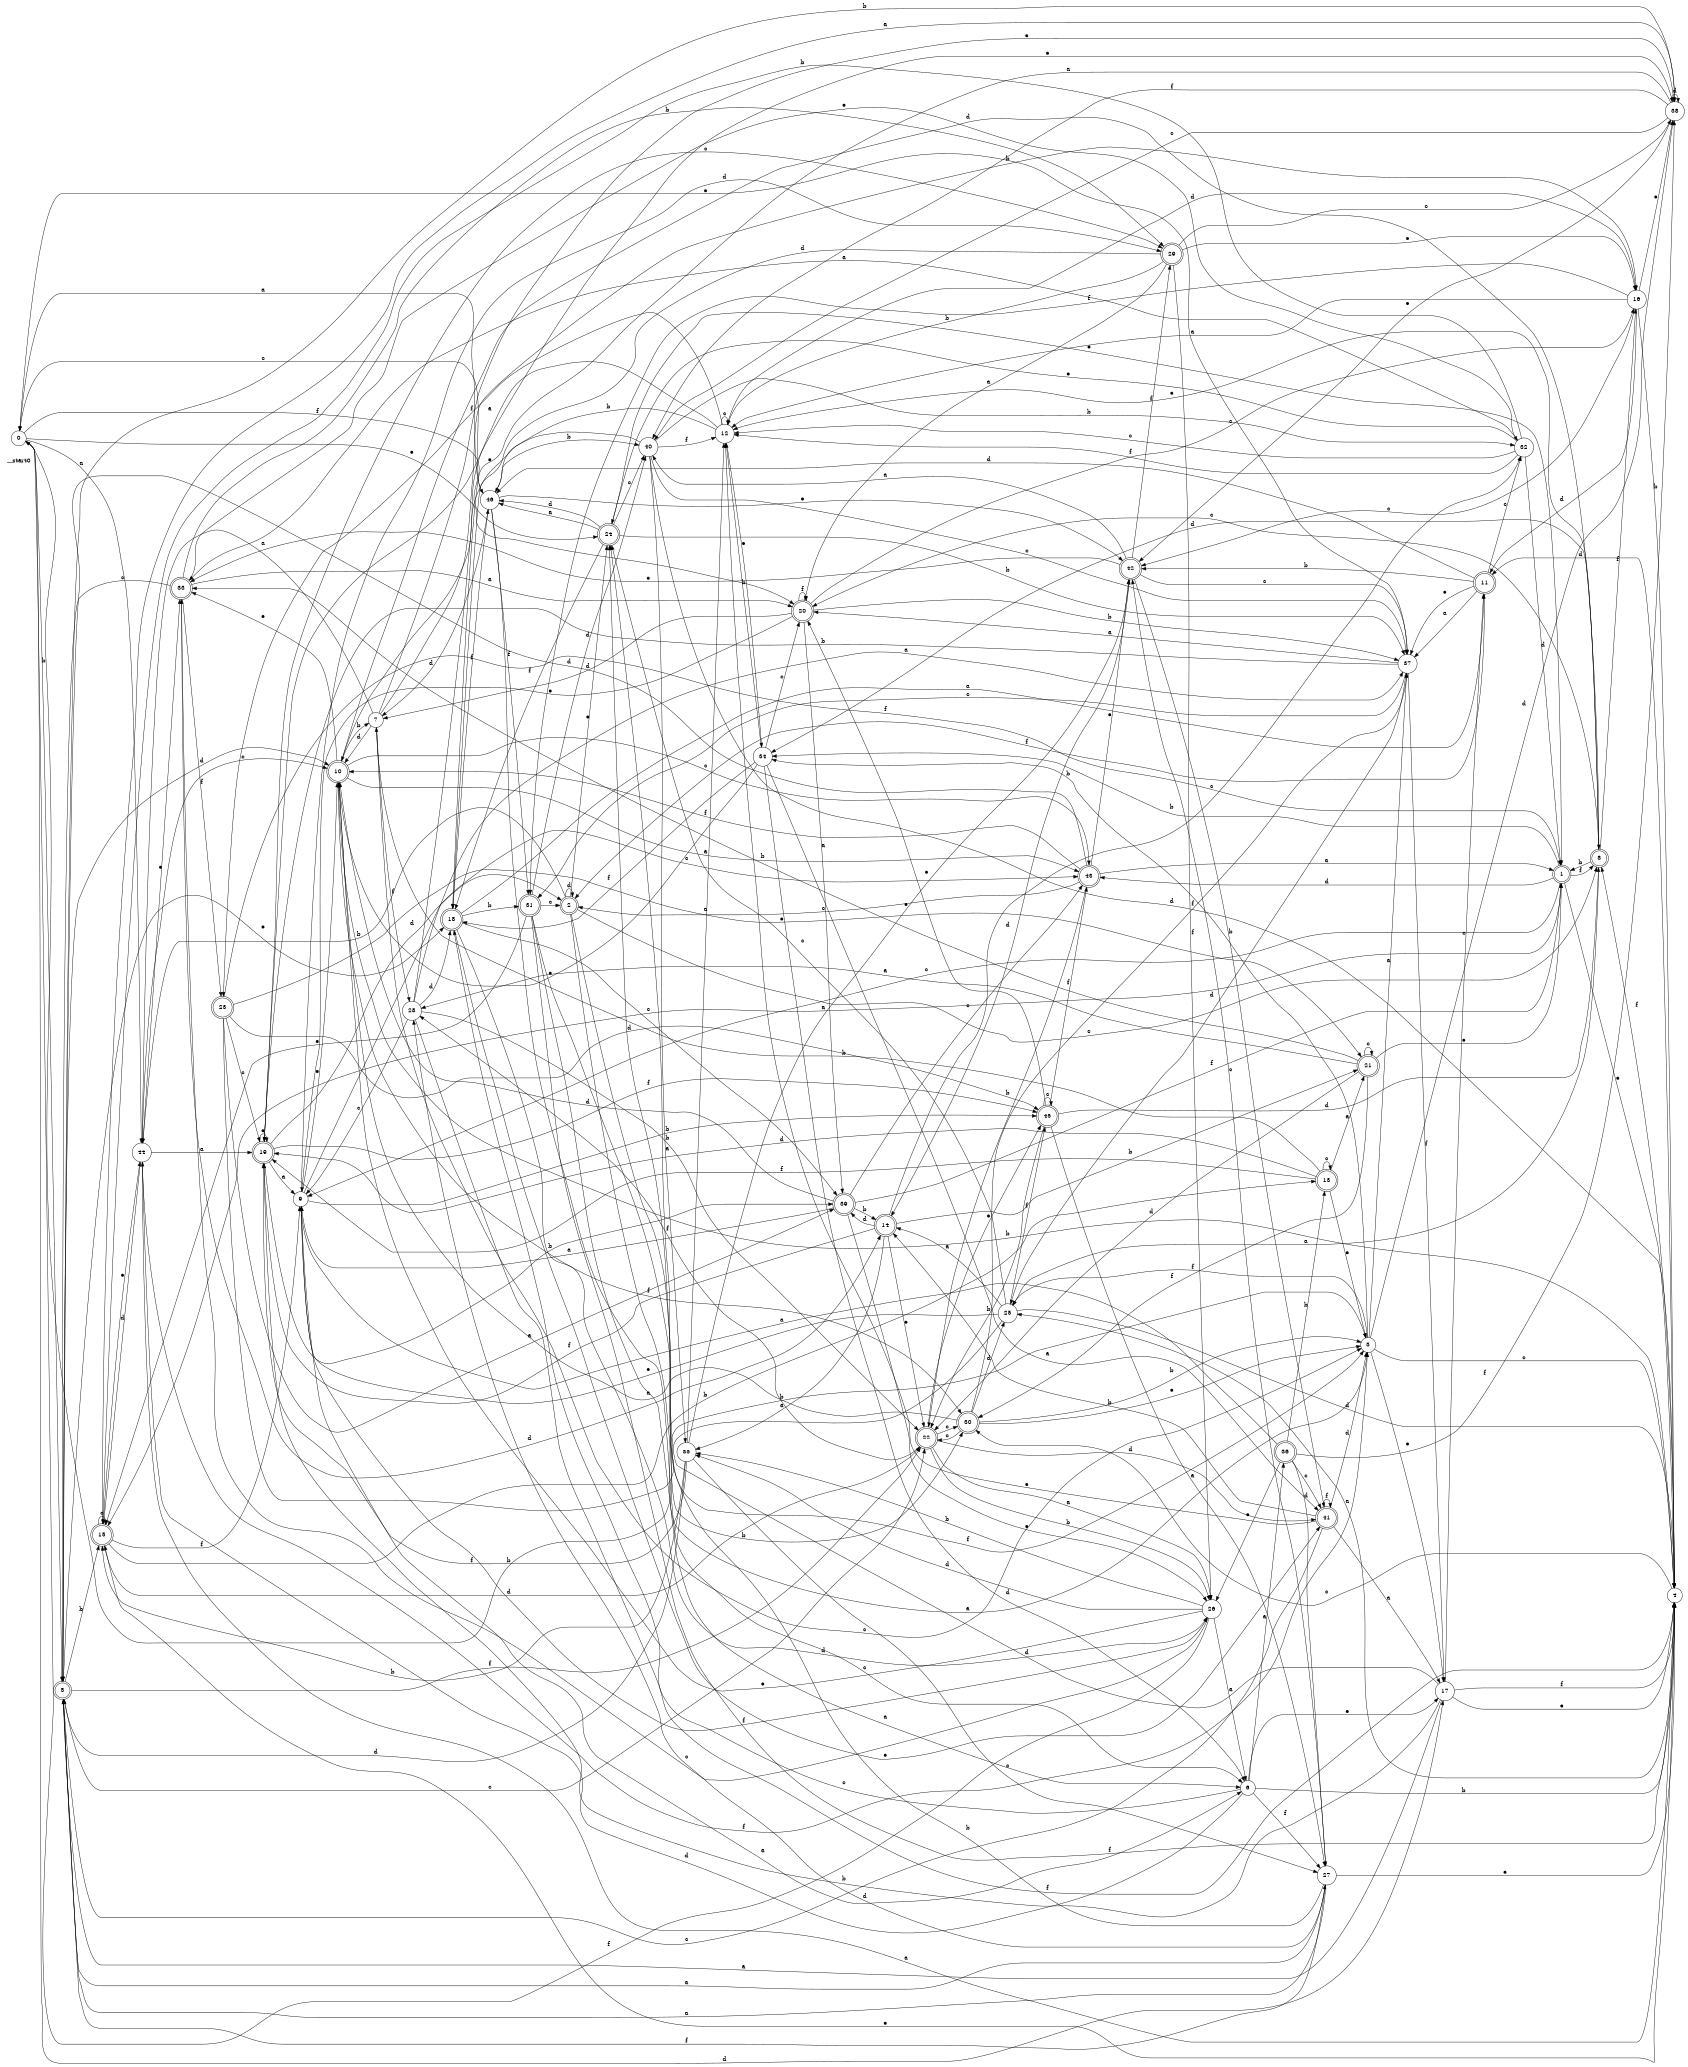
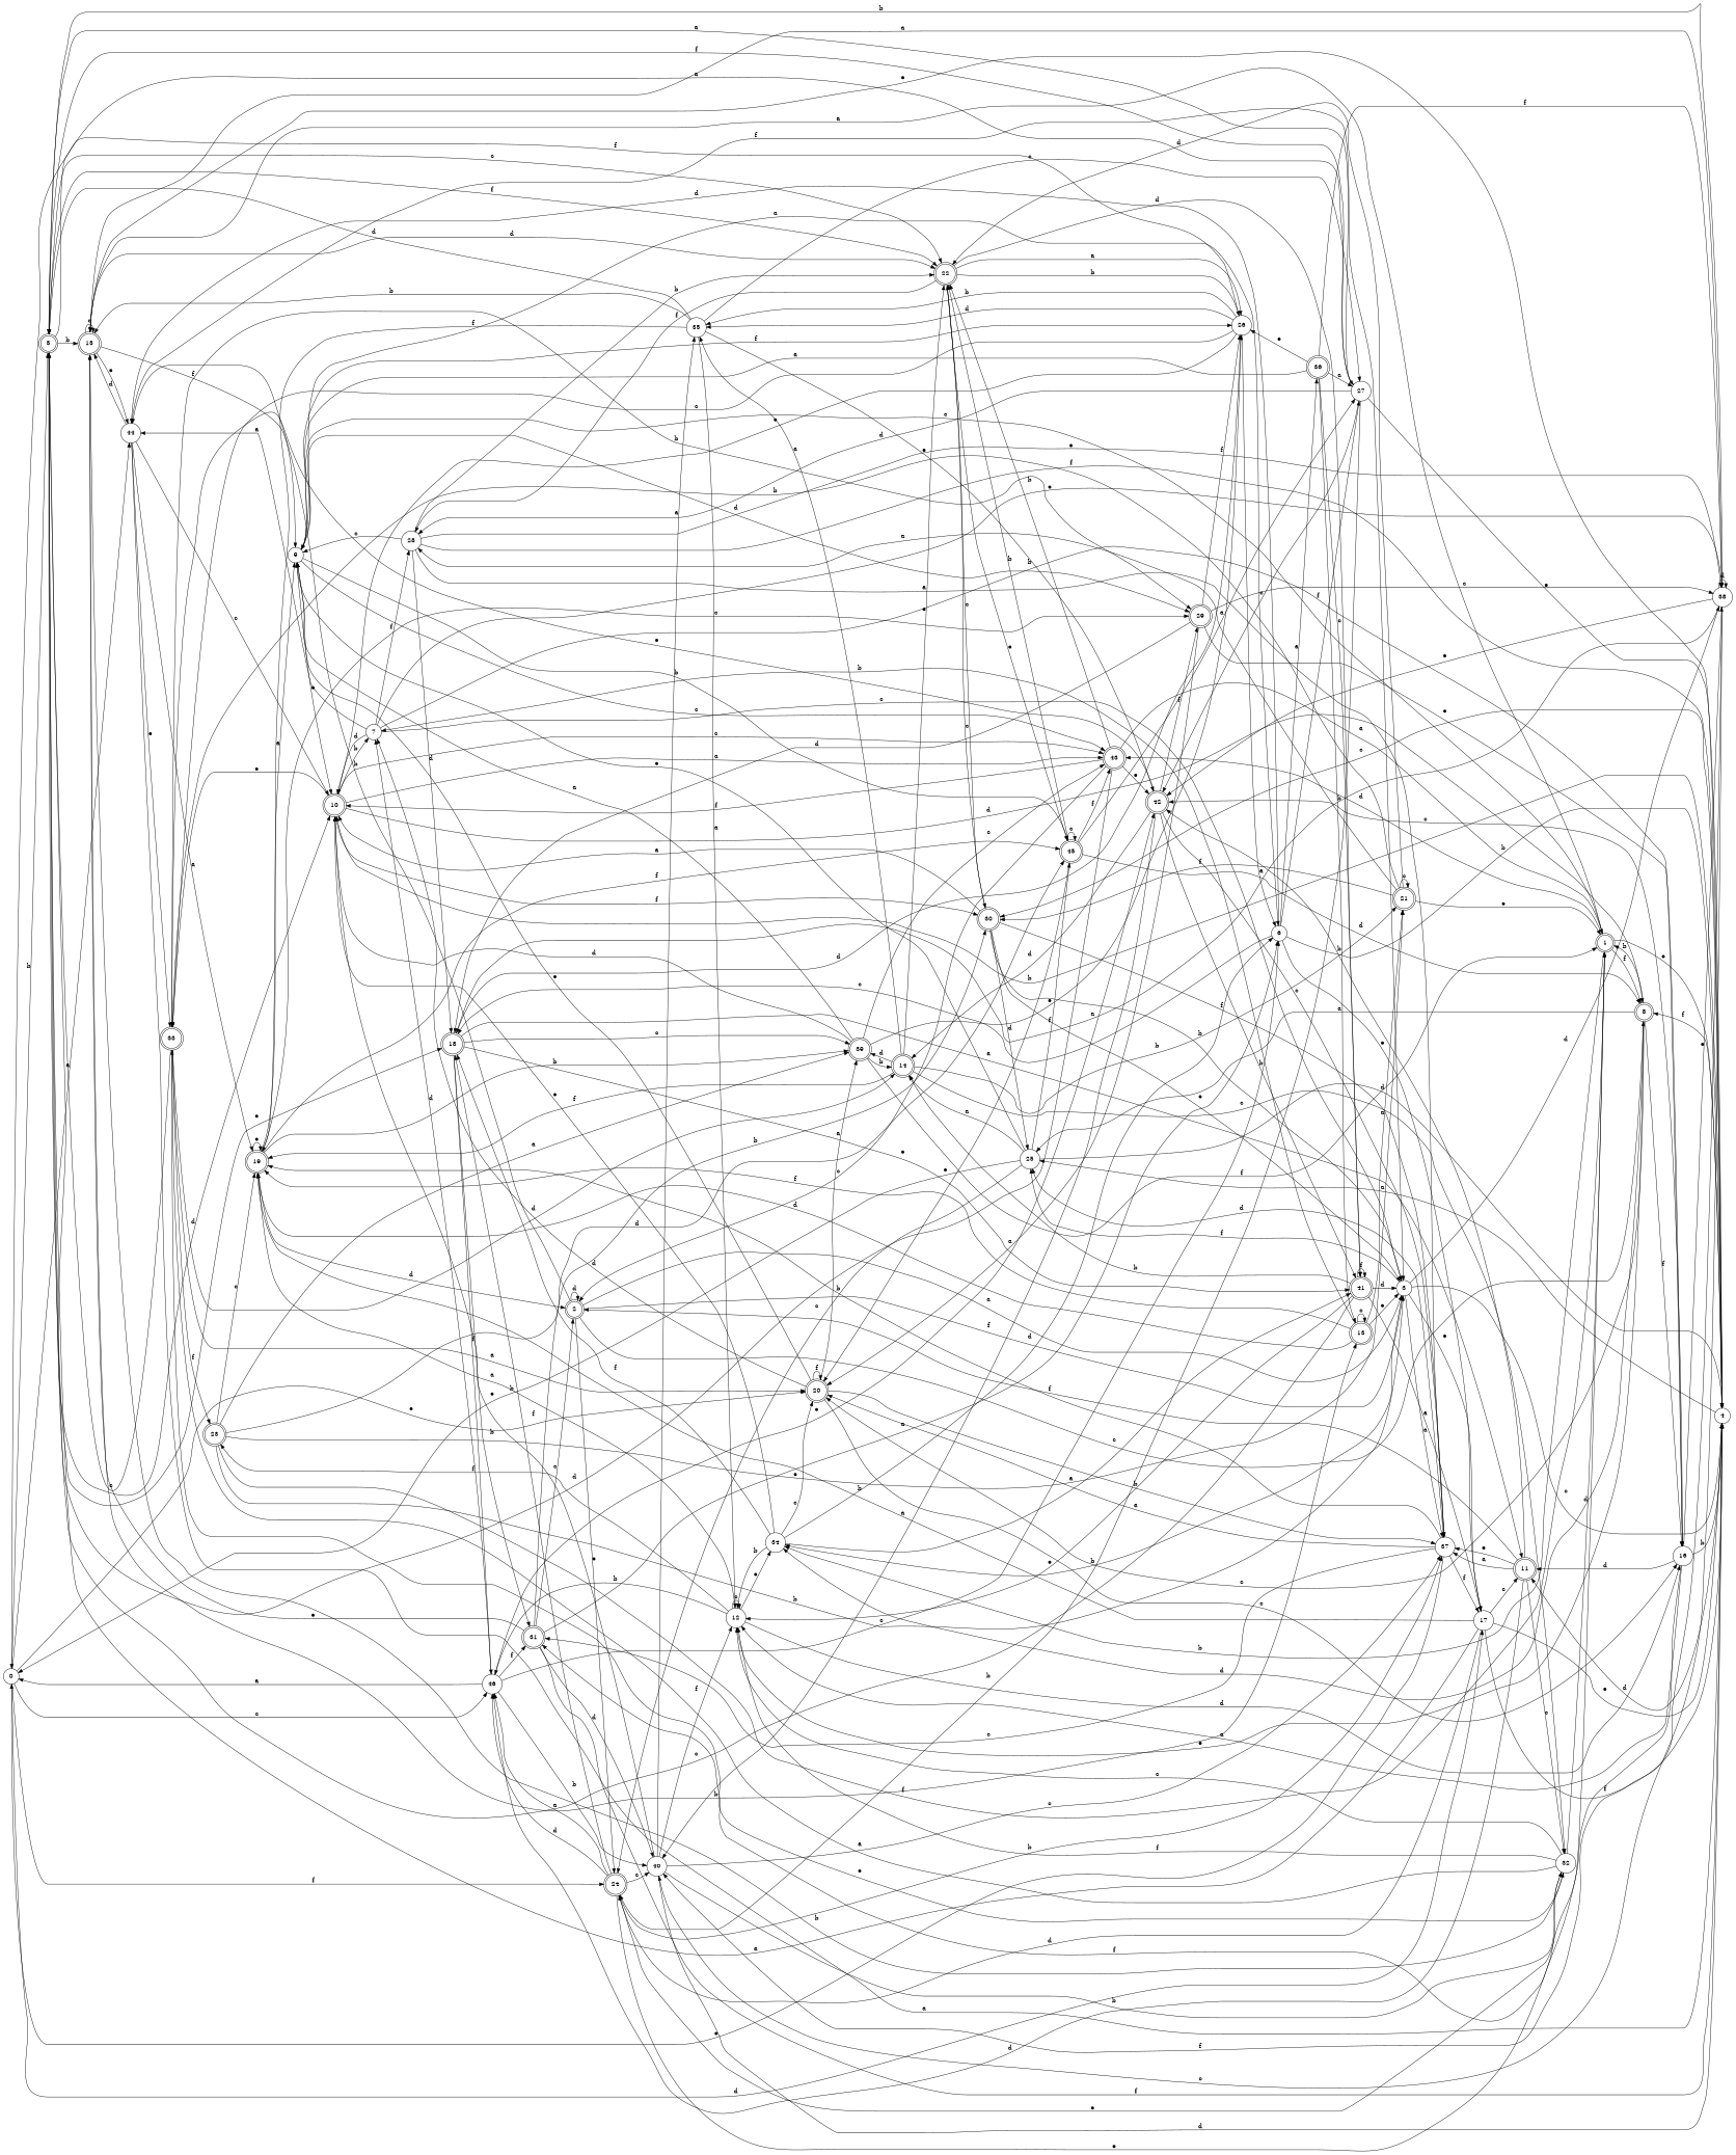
  digraph {
    rankdir=LR
    node [shape=doublecircle color=black fillcolor=white style="rounded,filled"]
-   __start0 [shape=none color="" fillcolor="" style=""]
    n2 [label=0 shape=circle style=filled]
    n3 [label=5]
    n4 [label=17 shape=circle style=filled]
    n5 [label=20]
    n6 [label=24]
    n7 [label=44 shape=circle style=filled]
    n8 [label=46 shape=circle style=filled]
    n9 [label=15]
    n10 [label=10]
    n11 [label=18]
    n12 [label=22]
    n13 [label=27 shape=circle style=filled]
    n14 [label=4 shape=circle style=filled]
    n15 [label=11]
    n16 [label=19]
    n17 [label=9 shape=circle style=filled]
    n18 [label=37 shape=circle style=filled]
    n19 [label=7 shape=circle style=filled]
    n20 [label=16 shape=circle style=filled]
    n21 [label=39]
    n22 [label=1]
    n23 [label=40 shape=circle style=filled]
    n24 [label=3 shape=circle style=filled]
    n25 [label=33]
    n26 [label=6 shape=circle style=filled]
    n27 [label=42]
    n28 [label=31]
    n29 [label=8]
    n30 [label=34 shape=circle style=filled]
    n31 [label=43]
    n32 [label=25 shape=circle style=filled]
    n33 [label=30]
    n34 [label=12 shape=circle style=filled]
    n35 [label=26 shape=circle style=filled]
    n36 [label=29]
    n37 [label=45]
    n38 [label=38 shape=circle style=filled]
    n39 [label=13]
    n40 [label=41]
    n41 [label=2]
    n42 [label=14]
    n43 [label=32 shape=circle style=filled]
    n44 [label=28 shape=circle style=filled]
    n45 [label=36]
    n46 [label=23]
    n47 [label=35 shape=circle style=filled]
    n48 [label=21]
    n2 -> n3 [label=b]
    n2 -> n4 [label=d]
    n2 -> n5 [label=e]
    n2 -> n6 [label=f]
    n2 -> n7 [label=a]
    n2 -> n8 [label=c]
    n3 -> n9 [label=b]
    n3 -> n10 [label=d]
    n3 -> n11 [label=e]
    n3 -> n12 [label=c]
    n3 -> n12 [label=f]
    n3 -> n13 [label=a]
    n4 -> n3 [label=a]
    n4 -> n6 [label=d]
    n4 -> n14 [label=e]
    n4 -> n14 [label=f]
    n4 -> n15 [label=c]
    n4 -> n16 [label=b]
    n5 -> n5 [label=f]
    n5 -> n17 [label=e]
    n5 -> n18 [label=b]
    n5 -> n19 [label=d]
    n5 -> n20 [label=c]
    n5 -> n21 [label=a]
    n6 -> n8 [label=a]
    n6 -> n8 [label=d]
    n6 -> n11 [label=f]
    n6 -> n18 [label=b]
    n6 -> n22 [label=e]
    n6 -> n23 [label=c]
    n7 -> n9 [label=d]
    n7 -> n10 [label=c]
    n7 -> n14 [label=a]
    n7 -> n16 [label=a]
    n7 -> n24 [label=f]
    n7 -> n25 [label=e]
    n8 -> n2 [label=a]
    n8 -> n19 [label=d]
    n8 -> n23 [label=b]
    n8 -> n26 [label=c]
    n8 -> n27 [label=e]
    n8 -> n28 [label=f]
    n9 -> n7 [label=e]
    n9 -> n9 [label=c]
    n9 -> n12 [label=d]
    n9 -> n17 [label=f]
    n9 -> n38 [label=a]
    n9 -> n39 [label=b]
    n10 -> n19 [label=b]
    n10 -> n25 [label=e]
    n10 -> n29 [label=d]
    n10 -> n31 [label=a]
    n10 -> n31 [label=c]
    n10 -> n33 [label=f]
    n11 -> n8 [label=f]
    n11 -> n15 [label=a]
    n11 -> n21 [label=c]
    n11 -> n28 [label=b]
    n11 -> n35 [label=d]
    n11 -> n40 [label=e]
    n12 -> n33 [label=c]
    n12 -> n35 [label=a]
    n12 -> n35 [label=b]
    n12 -> n37 [label=e]
    n12 -> n40 [label=d]
    n12 -> n44 [label=f]
    n13 -> n3 [label=a]
    n13 -> n3 [label=f]
    n13 -> n6 [label=b]
    n13 -> n14 [label=e]
    n13 -> n27 [label=c]
    n13 -> n44 [label=d]
    n14 -> n9 [label=e]
    n14 -> n10 [label=b]
    n14 -> n15 [label=d]
    n14 -> n29 [label=f]
    n14 -> n32 [label=a]
    n14 -> n33 [label=c]
    n15 -> n8 [label=d]
    n15 -> n18 [label=a]
    n15 -> n18 [label=e]
    n15 -> n27 [label=b]
    n15 -> n41 [label=f]
    n15 -> n43 [label=c]
    n16 -> n16 [label=e]
    n16 -> n17 [label=a]
    n16 -> n21 [label=b]
    n16 -> n36 [label=c]
    n16 -> n37 [label=f]
    n16 -> n41 [label=d]
    n17 -> n10 [label=e]
    n17 -> n26 [label=a]
    n17 -> n31 [label=c]
    n17 -> n35 [label=f]
    n17 -> n36 [label=d]
    n17 -> n37 [label=b]
    n18 -> n2 [label=e]
    n18 -> n4 [label=f]
    n18 -> n5 [label=a]
    n18 -> n16 [label=b]
    n18 -> n28 [label=c]
    n18 -> n32 [label=d]
    n19 -> n7 [label=a]
    n19 -> n10 [label=d]
    n19 -> n20 [label=b]
    n19 -> n24 [label=c]
    n19 -> n38 [label=e]
    n19 -> n44 [label=f]
    n20 -> n14 [label=b]
    n20 -> n15 [label=d]
    n20 -> n27 [label=c]
    n20 -> n28 [label=f]
    n20 -> n34 [label=a]
    n20 -> n38 [label=e]
    n21 -> n10 [label=d]
    n21 -> n17 [label=a]
    n21 -> n22 [label=f]
    n21 -> n31 [label=c]
    n21 -> n35 [label=e]
    n21 -> n42 [label=b]
    n22 -> n9 [label=a]
    n22 -> n14 [label=e]
    n22 -> n17 [label=c]
    n22 -> n29 [label=f]
    n22 -> n30 [label=b]
    n22 -> n31 [label=d]
    n23 -> n10 [label=e]
    n23 -> n14 [label=d]
    n23 -> n18 [label=c]
    n23 -> n34 [label=f]
    n23 -> n43 [label=b]
    n23 -> n47 [label=a]
    n24 -> n4 [label=e]
    n24 -> n14 [label=c]
    n24 -> n18 [label=a]
    n24 -> n30 [label=b]
    n24 -> n32 [label=f]
    n24 -> n38 [label=d]
    n25 -> n3 [label=c]
    n25 -> n5 [label=a]
    n25 -> n36 [label=b]
    n25 -> n42 [label=d]
    n25 -> n43 [label=e]
    n25 -> n46 [label=f]
    n26 -> n4 [label=e]
    n26 -> n7 [label=d]
    n26 -> n11 [label=c]
    n26 -> n13 [label=f]
    n26 -> n14 [label=b]
    n26 -> n45 [label=a]
    n27 -> n18 [label=c]
    n27 -> n23 [label=a]
    n27 -> n25 [label=e]
    n27 -> n36 [label=f]
    n27 -> n40 [label=b]
    n27 -> n42 [label=d]
    n28 -> n9 [label=e]
    n28 -> n14 [label=f]
    n28 -> n23 [label=d]
    n28 -> n26 [label=a]
    n28 -> n33 [label=b]
    n28 -> n41 [label=c]
    n29 -> n5 [label=c]
    n29 -> n20 [label=f]
    n29 -> n22 [label=b]
    n29 -> n30 [label=d]
    n29 -> n32 [label=a]
    n29 -> n34 [label=e]
    n30 -> n5 [label=c]
    n30 -> n10 [label=e]
    n30 -> n11 [label=f]
    n30 -> n26 [label=d]
    n30 -> n34 [label=b]
    n30 -> n40 [label=a]
    n31 -> n3 [label=d]
    n31 -> n10 [label=f]
    n31 -> n12 [label=b]
    n31 -> n22 [label=a]
    n31 -> n27 [label=e]
    n31 -> n41 [label=c]
    n32 -> n2 [label=b]
    n32 -> n6 [label=c]
    n32 -> n14 [label=d]
    n32 -> n17 [label=e]
    n32 -> n37 [label=f]
    n32 -> n42 [label=a]
    n33 -> n10 [label=a]
    n33 -> n12 [label=c]
    n33 -> n18 [label=f]
    n33 -> n24 [label=b]
    n33 -> n24 [label=e]
    n33 -> n32 [label=d]
    n34 -> n8 [label=b]
    n34 -> n16 [label=a]
    n34 -> n20 [label=d]
    n34 -> n30 [label=e]
    n34 -> n34 [label=c]
    n34 -> n46 [label=f]
    n35 -> n2 [label=f]
    n35 -> n10 [label=e]
    n35 -> n25 [label=c]
    n35 -> n26 [label=a]
    n35 -> n47 [label=b]
    n35 -> n47 [label=d]
    n36 -> n5 [label=a]
    n36 -> n11 [label=d]
    n36 -> n20 [label=e]
-   n36 -> n34 [label=b]
    n36 -> n35 [label=f]
    n36 -> n38 [label=c]
    n37 -> n5 [label=e]
    n37 -> n12 [label=b]
    n37 -> n13 [label=a]
    n37 -> n29 [label=d]
    n37 -> n31 [label=f]
    n37 -> n37 [label=c]
    n38 -> n3 [label=b]
    n38 -> n11 [label=a]
    n38 -> n23 [label=c]
    n38 -> n23 [label=f]
    n38 -> n27 [label=e]
    n38 -> n38 [label=d]
    n39 -> n16 [label=d]
    n39 -> n16 [label=f]
    n39 -> n19 [label=b]
    n39 -> n24 [label=e]
    n39 -> n39 [label=c]
    n39 -> n48 [label=a]
    n40 -> n3 [label=c]
    n40 -> n4 [label=a]
    n40 -> n24 [label=d]
    n40 -> n34 [label=e]
    n40 -> n40 [label=f]
    n40 -> n42 [label=b]
    n41 -> n6 [label=e]
    n41 -> n7 [label=b]
    n41 -> n24 [label=a]
    n41 -> n24 [label=f]
    n41 -> n29 [label=c]
    n41 -> n41 [label=d]
    n42 -> n12 [label=e]
    n42 -> n16 [label=f]
    n42 -> n21 [label=d]
    n42 -> n43 [label=c]
    n42 -> n47 [label=a]
    n42 -> n48 [label=b]
    n43 -> n6 [label=e]
    n43 -> n9 [label=b]
    n43 -> n22 [label=d]
    n43 -> n25 [label=a]
    n43 -> n34 [label=c]
    n43 -> n34 [label=f]
    n44 -> n11 [label=d]
    n44 -> n12 [label=b]
    n44 -> n14 [label=f]
    n44 -> n17 [label=c]
    n44 -> n18 [label=a]
    n44 -> n38 [label=e]
-   n45 -> n13 [label=d]
+   n45 -> n13 [label=a]
    n45 -> n17 [label=a]
    n45 -> n35 [label=e]
    n45 -> n38 [label=f]
    n45 -> n39 [label=b]
    n45 -> n40 [label=c]
    n46 -> n16 [label=c]
    n46 -> n21 [label=a]
    n46 -> n22 [label=f]
    n46 -> n24 [label=b]
    n46 -> n37 [label=d]
    n46 -> n48 [label=e]
    n47 -> n3 [label=d]
    n47 -> n9 [label=b]
    n47 -> n13 [label=c]
    n47 -> n16 [label=f]
    n47 -> n27 [label=e]
    n47 -> n34 [label=a]
    n48 -> n12 [label=d]
    n48 -> n22 [label=e]
    n48 -> n25 [label=b]
    n48 -> n33 [label=f]
    n48 -> n44 [label=a]
    n48 -> n48 [label=c]
  }
